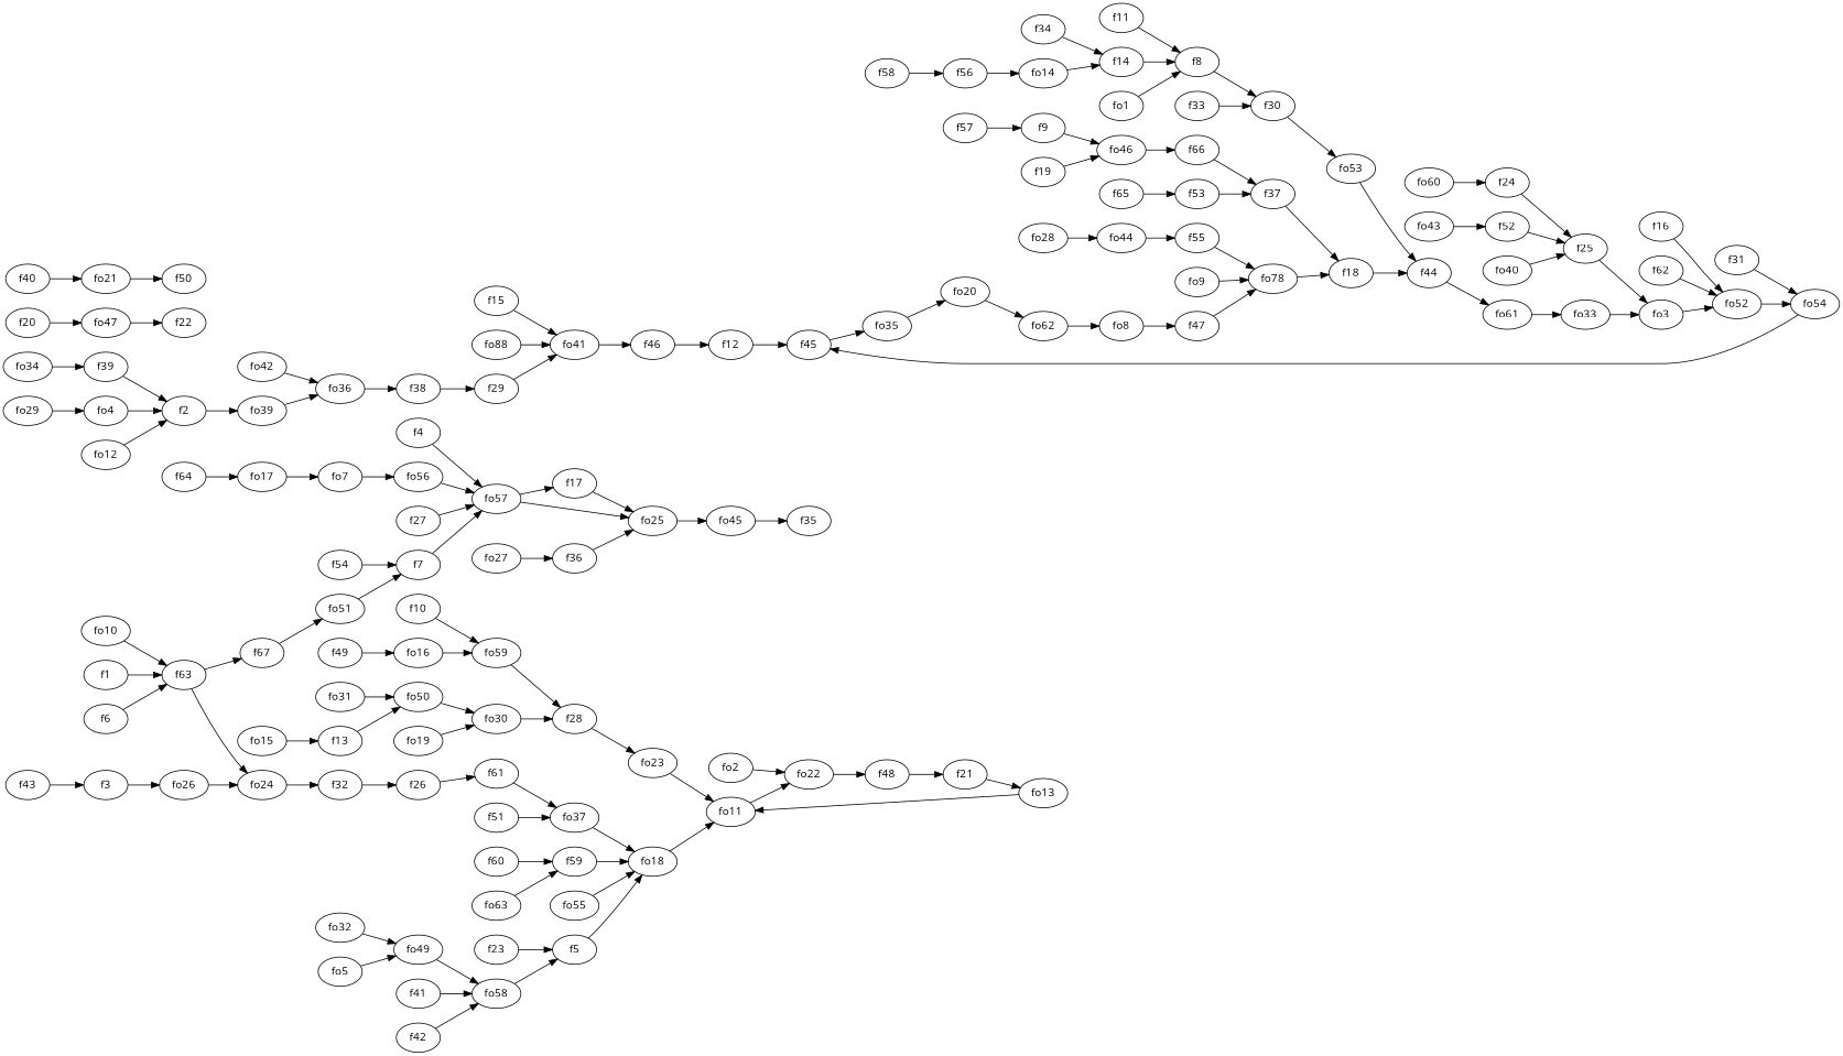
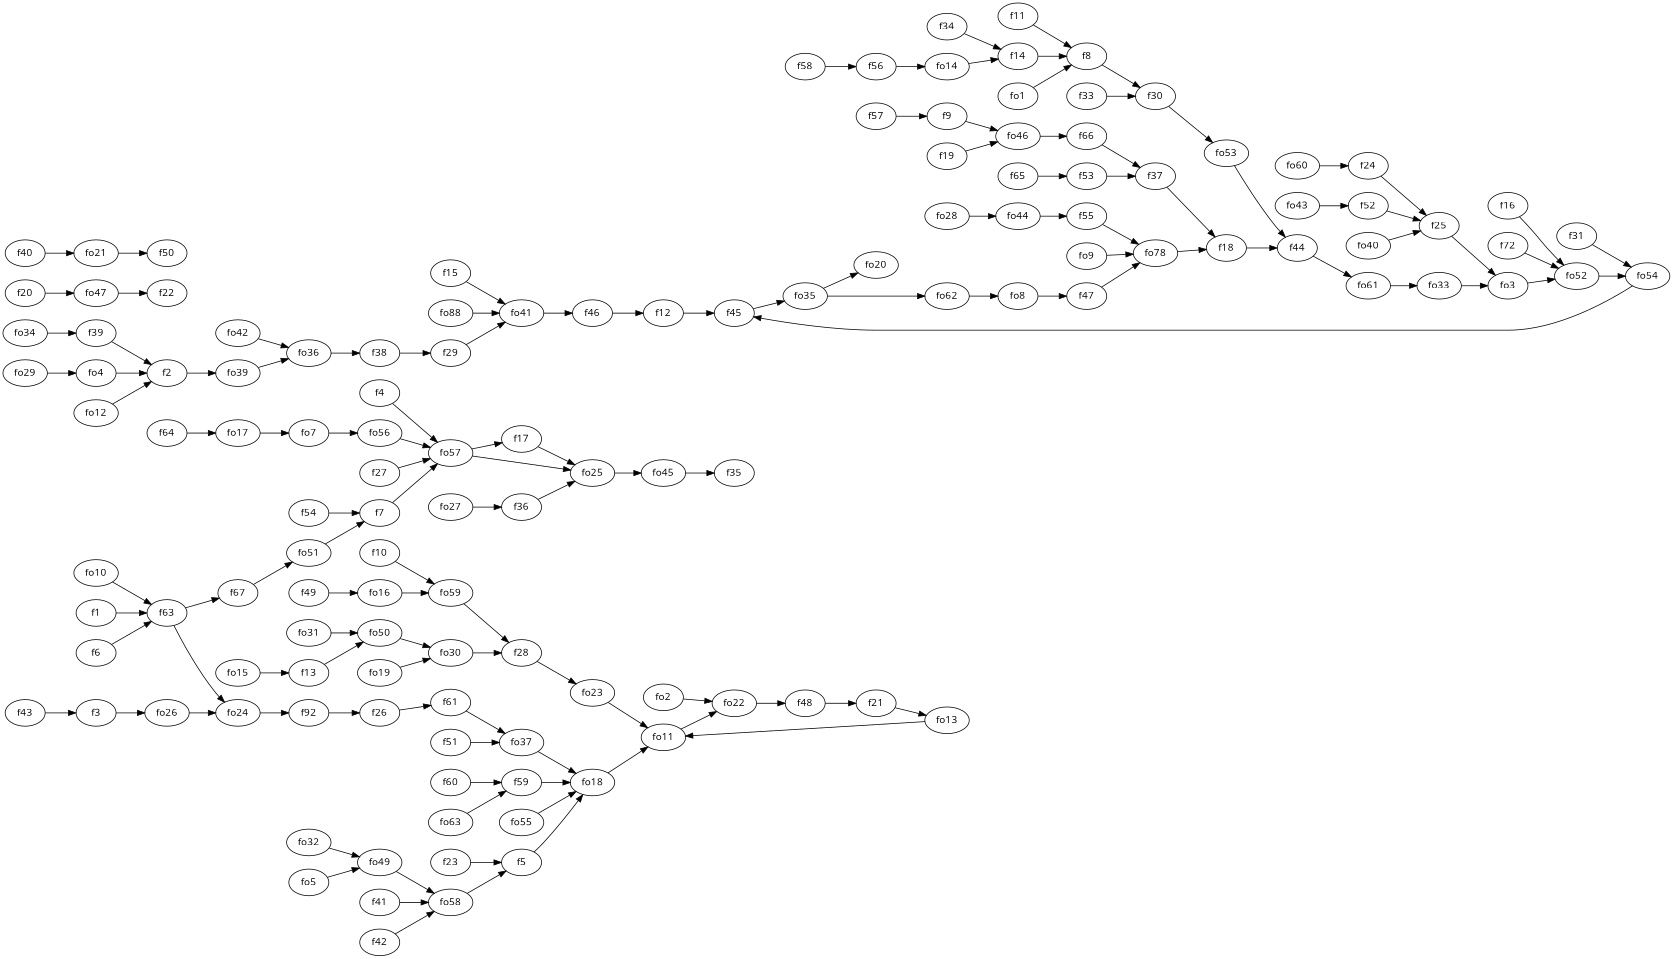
  strict digraph {
    fontname="Open Sans"
    rankdir=LR
    node [fontname="Open Sans"]
    edge [fontname="Open Sans" weight=2]
    f1
    f63
    f67
    fo24
    f2
    fo39
    fo36
    f3
    fo26
    f4
    fo57
    f17
    fo25
    f5
    fo18
    fo11
    f6
    f7
    f8
    f30
    fo53
    f9
    fo46
    f66
    f10
    fo59
    f28
    f11
    f12
    f45
    fo35
    f13
    fo50
    fo30
    f14
    f15
    fo41
    f46
    f16
    fo52
    fo54
    fo45
    f18
    f44
    fo61
    f19
    f20
    fo47
    f22
    f21
    fo13
    f23
    f24
    f25
    fo3
    f26
    f61
    fo37
    f27
    fo23
    f29
    f31
-   f32
+   f32 [label=f92]
    f33
    f34
    f57
    f36
    f37
    f38
    f39
    f40
    fo21
    f50
    f41
    fo58
    f42
    f43
    fo33
    fo20
    n80 [label=fo78]
    f47
    f48
    f49
    fo16
    f51
    f52
    f53
    f54
    f55
    f56
    fo14
    f58
    f59
    f60
-   f62
+   f62 [label=f72]
    fo51
    f64
    fo17
    fo7
    f65
    fo1
    fo2
    fo22
    fo4
    fo5
    fo49
    fo56
    fo8
    fo9
    fo10
    fo12
    fo15
    fo19
    fo62
    f35
    fo27
    fo28
    fo44
    fo29
    fo31
    fo32
    fo34
    n123 [label=fo88]
    fo40
    fo42
    fo43
    fo55
    fo60
    fo63
    f1 -> f63
    f63 -> f67
    f63 -> fo24
    f67 -> fo51
    fo24 -> f32
    f2 -> fo39
    fo39 -> fo36
    fo36 -> f38
    f3 -> fo26
    fo26 -> fo24
    f4 -> fo57
    fo57 -> f17
    fo57 -> fo25
    f17 -> fo25
    fo25 -> fo45
    f5 -> fo18
    fo18 -> fo11
    fo11 -> fo22
    f6 -> f63
    f7 -> fo57
    f8 -> f30
    f30 -> fo53
    fo53 -> f44
    f9 -> fo46
    fo46 -> f66
    f66 -> f37
    f10 -> fo59
    fo59 -> f28
    f28 -> fo23
    f11 -> f8
    f12 -> f45
    f45 -> fo35
    fo35 -> fo20
    f13 -> fo50
    fo50 -> fo30
    fo30 -> f28
    f14 -> f8
    f15 -> fo41
    fo41 -> f46
    f46 -> f12
    f16 -> fo52
    fo52 -> fo54
    fo54 -> f45
    fo45 -> f35
    f18 -> f44
    f44 -> fo61
    fo61 -> fo33
    f19 -> fo46
    f20 -> fo47
    fo47 -> f22
    f21 -> fo13
    fo13 -> fo11
    f23 -> f5
    f24 -> f25
    f25 -> fo3
    fo3 -> fo52
    f26 -> f61
    f61 -> fo37
    fo37 -> fo18
    f27 -> fo57
    fo23 -> fo11
    f29 -> fo41
    f31 -> fo54
    f32 -> f26
    f33 -> f30
    f34 -> f14
    f57 -> f9
    f36 -> fo25
    f37 -> f18
    f38 -> f29
    f39 -> f2
    f40 -> fo21
    fo21 -> f50
    f41 -> fo58
    fo58 -> f5
    f42 -> fo58
    f43 -> f3
    fo33 -> fo3
-   fo20 -> fo62
+   fo35 -> fo62
    n80 -> f18
    f47 -> n80
    f48 -> f21
    f49 -> fo16
    fo16 -> fo59
    f51 -> fo37
    f52 -> f25
    f53 -> f37
    f54 -> f7
    f55 -> n80
    f56 -> fo14
    fo14 -> f14
    f58 -> f56
    f59 -> fo18
    f60 -> f59
    f62 -> fo52
    fo51 -> f7
    f64 -> fo17
    fo17 -> fo7
    fo7 -> fo56
    f65 -> f53
    fo1 -> f8
    fo2 -> fo22
    fo22 -> f48
    fo4 -> f2
    fo5 -> fo49
    fo49 -> fo58
    fo56 -> fo57
    fo8 -> f47
    fo9 -> n80
    fo10 -> f63
    fo12 -> f2
    fo15 -> f13
    fo19 -> fo30
    fo62 -> fo8
    fo27 -> f36
    fo28 -> fo44
    fo44 -> f55
    fo29 -> fo4
    fo31 -> fo50
    fo32 -> fo49
    fo34 -> f39
    n123 -> fo41
    fo40 -> f25
    fo42 -> fo36
    fo43 -> f52
    fo55 -> fo18
    fo60 -> f24
    fo63 -> f59
  }
